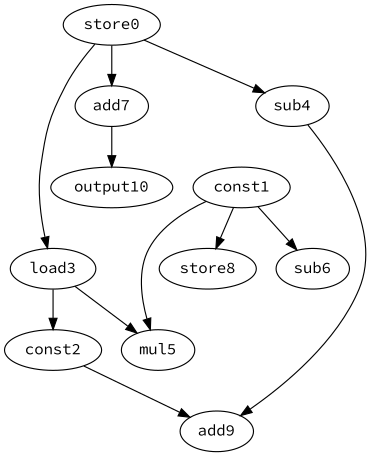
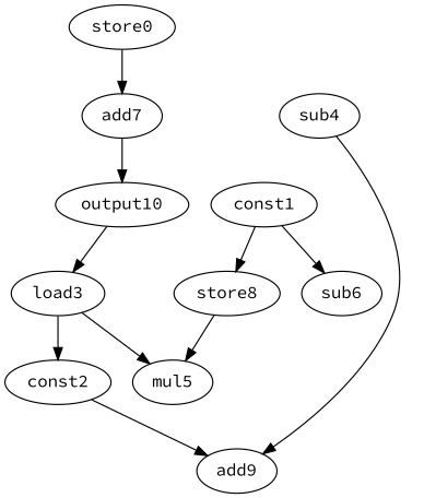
  digraph {
    fontname="Source Code Pro"
    node [fontname="Source Code Pro" opcode=const]
    edge [fontname="Source Code Pro" operand=0]
    n1 [label=store0]
    load3 [opcode=load]
    sub4 [opcode=sub]
    add7 [opcode=add]
    mul5 [opcode=mul]
    const2
    add9 [opcode=add]
    output10 [opcode=output]
    const1
    sub6 [opcode=sub]
    store8 [opcode=store]
-   n1 -> load3
-   n1 -> sub4
+   output10 -> load3
    n1 -> add7
    load3 -> mul5 [operand=1]
    load3 -> const2 [operand=1]
    sub4 -> add9 [operand=1]
    add7 -> output10
    const2 -> add9
-   const1 -> mul5
+   store8 -> mul5
    const1 -> sub6
    const1 -> store8
  }
